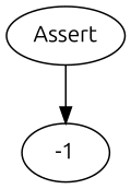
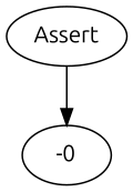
  digraph {
    fontname=Ubuntu
    node [fontname=Ubuntu]
    n1 [label=Assert]
-   n2 [label=-1]
+   n2 [label=-0]
    n1 -> n2 [fontname=Ubuntu]
  }
